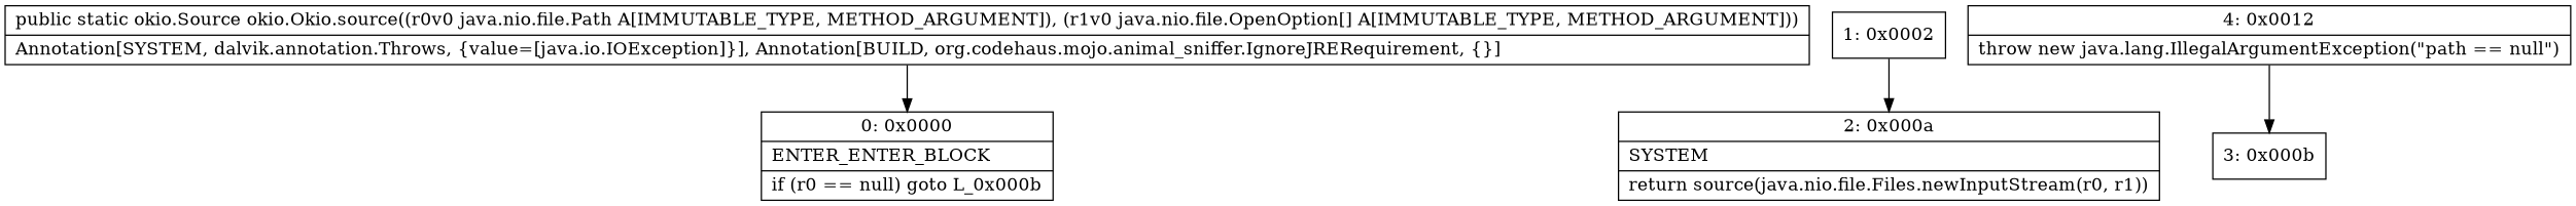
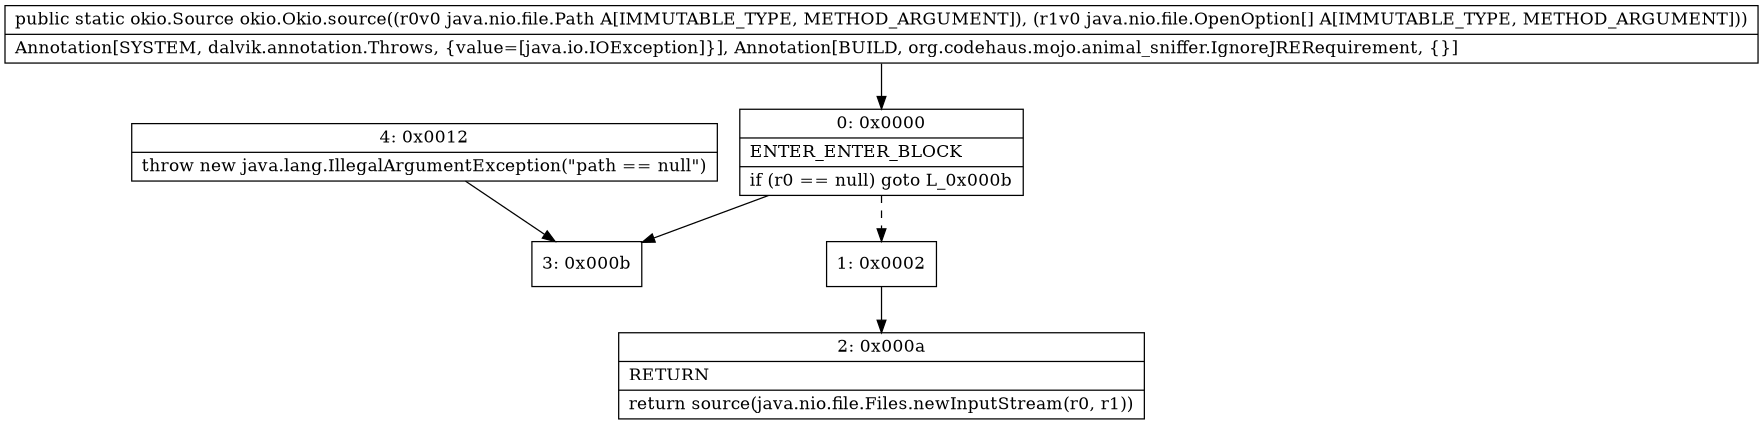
  digraph {
    node [shape=record]
    n1 [label="{0\:\ 0x0000|ENTER_ENTER_BLOCK\l|if (r0 == null) goto L_0x000b\l}"]
    n2 [label="{1\:\ 0x0002}"]
    n3 [label="{3\:\ 0x000b}"]
-   n4 [label="{2\:\ 0x000a|SYSTEM\l|return source(java.nio.file.Files.newInputStream(r0, r1))\l}"]
+   n4 [label="{2\:\ 0x000a|RETURN\l|return source(java.nio.file.Files.newInputStream(r0, r1))\l}"]
    n5 [label="{4\:\ 0x0012|throw new java.lang.IllegalArgumentException(\"path == null\")\l}"]
    n6 [label="{public static okio.Source okio.Okio.source((r0v0 java.nio.file.Path A[IMMUTABLE_TYPE, METHOD_ARGUMENT]), (r1v0 java.nio.file.OpenOption[] A[IMMUTABLE_TYPE, METHOD_ARGUMENT]))  | Annotation[SYSTEM, dalvik.annotation.Throws, \{value=[java.io.IOException]\}], Annotation[BUILD, org.codehaus.mojo.animal_sniffer.IgnoreJRERequirement, \{\}]\l}"]
+   n1 -> n2 [style=dashed]
+   n1 -> n3
    n2 -> n4
    n5 -> n3
    n6 -> n1
  }
